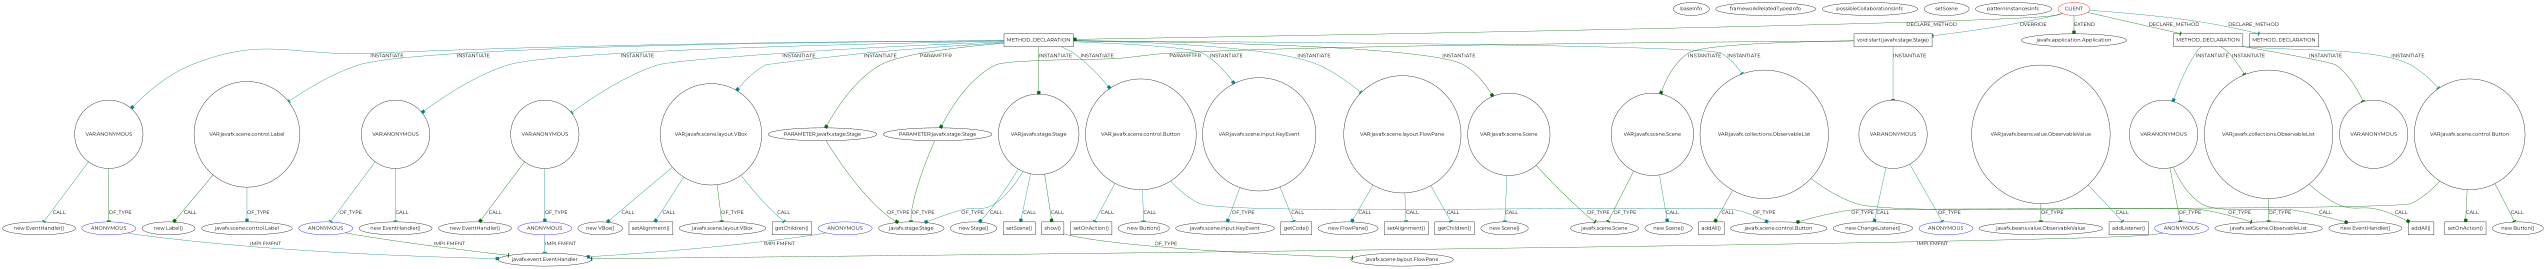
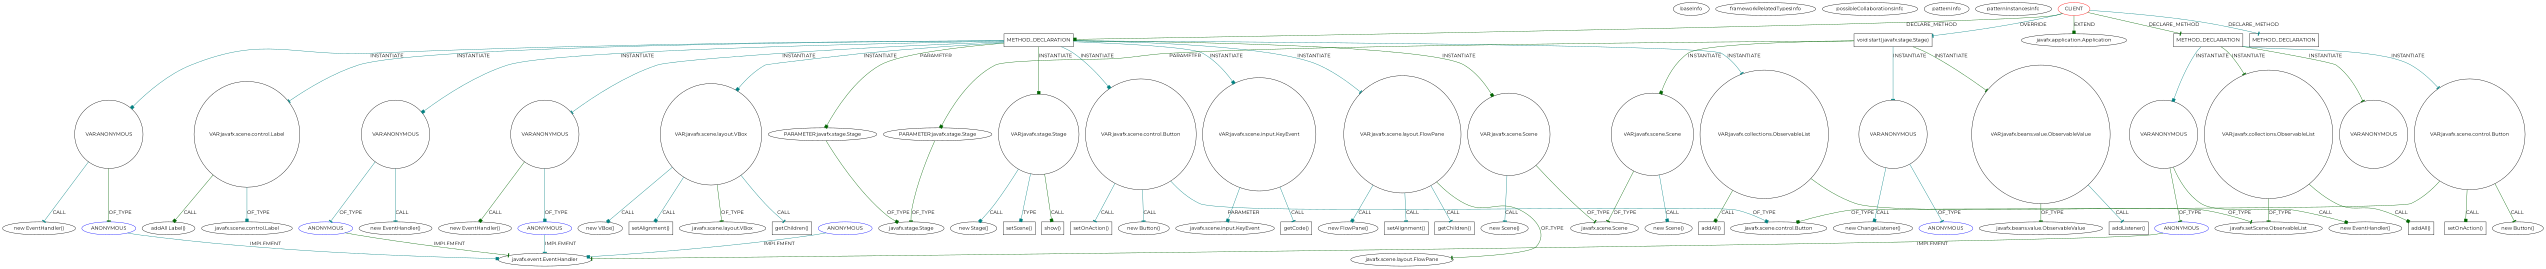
  digraph {
    fontname=Montserrat
    node [fontname=Montserrat isFrameworkType=false vertexType=VARIABLE_EXPRESION]
    edge [arrowhead=tee color=teal fontname=Montserrat]
    baseInfo [category=pattern graphId=2816 isAnonymous=false possibleRelation=true isFrameworkType="" vertexType=""]
    frameworkRelatedTypesInfo [0="javafx.application.Application" isFrameworkType="" vertexType=""]
    possibleCollaborationsInfo [0="2816~INSTANTIATION-CLIENT_METHOD_DECLARATION-~javafx.application.Application ~javafx.event.EventHandler ~false~true" 1="2816~INSTANTIATION-CLIENT_METHOD_DECLARATION-~javafx.application.Application ~javafx.event.EventHandler ~false~true" 2="2816~INSTANTIATION-CLIENT_METHOD_DECLARATION-~javafx.application.Application ~javafx.event.EventHandler ~false~true" 3="2816~INSTANTIATION-CLIENT_METHOD_DECLARATION-~javafx.application.Application ~javafx.event.EventHandler ~false~true" 4="2816~INSTANTIATION-OVERRIDING_METHOD_DECLARATION-~javafx.application.Application ~javafx.beans.value.ChangeListener ~false~true" isFrameworkType="" vertexType=""]
-   patternInfo [frequency=2.0 patternRootClient=0 label=setScene isFrameworkType="" vertexType=""]
+   patternInfo [frequency=2.0 patternRootClient=0 isFrameworkType="" vertexType=""]
    patternInstancesInfo [0="DC37-Super-Mario-Paint~/DC37-Super-Mario-Paint/Super-Mario-Paint-master/src/smp/SuperMarioPaint.java~SuperMarioPaint~262" 1="villu164-SoneOtsing~/villu164-SoneOtsing/SoneOtsing-master/src/application/Main.java~Main~4686" isFrameworkType="" vertexType=""]
    n6 [label="new FlowPane()" vertexType=CONSTRUCTOR_CALL]
    n7 [label="VAR:javafx.scene.layout.FlowPane" shape=circle]
    n8 [label="javafx.scene.layout.FlowPane" vertexType=FRAMEWORK_CLASS_TYPE]
    n9 [label="setAlignment()" shape=box vertexType=INSIDE_CALL]
    n10 [label="getChildren()" shape=box vertexType=INSIDE_CALL]
    n11 [label=METHOD_DECLARATION shape=box vertexType=CLIENT_METHOD_DECLARATION]
    n12 [label="PARAMETER:javafx.stage.Stage" vertexType=PARAMETER_DECLARATION]
    n13 [label="VAR:ANONYMOUS" shape=circle]
    n14 [label="VAR:ANONYMOUS" shape=circle]
    n15 [label="VAR:ANONYMOUS" shape=circle]
    n16 [label="VAR:javafx.scene.layout.VBox" shape=circle]
    n17 [label="VAR:javafx.stage.Stage" shape=circle]
    n18 [label="VAR:javafx.scene.Scene" shape=circle]
    n19 [label="VAR:javafx.scene.control.Label" shape=circle]
    n20 [label="VAR:javafx.scene.control.Button" shape=circle]
    n21 [label="VAR:javafx.collections.ObservableList" shape=circle]
    n22 [label="VAR:javafx.scene.input.KeyEvent" shape=circle]
    n23 [label="javafx.stage.Stage" vertexType=FRAMEWORK_CLASS_TYPE]
    n24 [color=blue label=ANONYMOUS vertexType=REFERENCE_ANONYMOUS_DECLARATION]
    n25 [label="new EventHandler()" vertexType=CONSTRUCTOR_CALL]
    n26 [color=blue label=ANONYMOUS vertexType=REFERENCE_ANONYMOUS_DECLARATION]
    n27 [label="new EventHandler()" vertexType=CONSTRUCTOR_CALL]
    n28 [color=blue label=ANONYMOUS vertexType=REFERENCE_ANONYMOUS_DECLARATION]
    n29 [label="new EventHandler()" vertexType=CONSTRUCTOR_CALL]
    n30 [label="setAlignment()" shape=box vertexType=INSIDE_CALL]
    n31 [label="getChildren()" shape=box vertexType=INSIDE_CALL]
    n32 [label="new VBox()" vertexType=CONSTRUCTOR_CALL]
    n33 [label="javafx.scene.layout.VBox" vertexType=FRAMEWORK_CLASS_TYPE]
    n34 [label="show()" shape=box vertexType=INSIDE_CALL]
    n35 [label="new Stage()" vertexType=CONSTRUCTOR_CALL]
    n36 [label="setScene()" shape=box vertexType=INSIDE_CALL]
    n37 [label="new Scene()" vertexType=CONSTRUCTOR_CALL]
    n38 [label="javafx.scene.Scene" vertexType=FRAMEWORK_CLASS_TYPE]
    n39 [label="javafx.scene.control.Label" vertexType=FRAMEWORK_CLASS_TYPE]
-   n40 [label="new Label()" vertexType=CONSTRUCTOR_CALL]
+   n40 [label="addAll Label()" vertexType=CONSTRUCTOR_CALL]
    n41 [label="javafx.scene.control.Button" vertexType=FRAMEWORK_CLASS_TYPE]
    n42 [label="new Button()" vertexType=CONSTRUCTOR_CALL]
    n43 [label="setOnAction()" shape=box vertexType=INSIDE_CALL]
    n44 [label="javafx.setScene.ObservableList" vertexType=FRAMEWORK_INTERFACE_TYPE]
    n45 [label="addAll()" shape=box vertexType=INSIDE_CALL]
    n46 [label="javafx.scene.input.KeyEvent" vertexType=FRAMEWORK_CLASS_TYPE]
    n47 [label="getCode()" shape=box vertexType=INSIDE_CALL]
    n48 [color=red label=CLIENT vertexType=ROOT_CLIENT_CLASS_DECLARATION]
    n49 [label="void start(javafx.stage.Stage)" shape=box vertexType=OVERRIDING_METHOD_DECLARATION]
    n50 [label="javafx.application.Application" vertexType=FRAMEWORK_CLASS_TYPE]
    n51 [label=METHOD_DECLARATION shape=box vertexType=CLIENT_METHOD_DECLARATION]
    n52 [label=METHOD_DECLARATION shape=box vertexType=CLIENT_METHOD_DECLARATION]
    n53 [label="PARAMETER:javafx.stage.Stage" vertexType=PARAMETER_DECLARATION]
    n54 [label="VAR:ANONYMOUS" shape=circle]
    n55 [label="VAR:javafx.scene.Scene" shape=circle]
    n56 [label="VAR:javafx.beans.value.ObservableValue" shape=circle]
    n57 [label="VAR:ANONYMOUS" shape=circle]
    n58 [label="VAR:ANONYMOUS" shape=circle]
    n59 [label="VAR:javafx.scene.control.Button" shape=circle]
    n60 [label="VAR:javafx.collections.ObservableList" shape=circle]
    n61 [label="javafx.event.EventHandler" vertexType=FRAMEWORK_INTERFACE_TYPE]
    n62 [label="new ChangeListener()" vertexType=CONSTRUCTOR_CALL]
    n63 [color=blue label=ANONYMOUS vertexType=REFERENCE_ANONYMOUS_DECLARATION]
    n64 [label="new Scene()" vertexType=CONSTRUCTOR_CALL]
    n65 [label="javafx.beans.value.ObservableValue" vertexType=FRAMEWORK_INTERFACE_TYPE]
    n66 [label="addListener()" shape=box vertexType=INSIDE_CALL]
    n67 [color=blue label=ANONYMOUS vertexType=REFERENCE_ANONYMOUS_DECLARATION]
    n68 [color=blue label=ANONYMOUS vertexType=REFERENCE_ANONYMOUS_DECLARATION]
    n69 [label="new EventHandler()" vertexType=CONSTRUCTOR_CALL]
    n70 [label="new Button()" vertexType=CONSTRUCTOR_CALL]
    n71 [label="setOnAction()" shape=box vertexType=INSIDE_CALL]
    n72 [label="addAll()" shape=box vertexType=INSIDE_CALL]
    n7 -> n6 [arrowhead=box label=CALL]
-   n34 -> n8 [color=darkgreen label=OF_TYPE]
+   n7 -> n8 [color=darkgreen label=OF_TYPE]
    n7 -> n9 [label=CALL]
    n7 -> n10 [label=CALL]
    n11 -> n7 [label=INSTANTIATE]
    n11 -> n12 [arrowhead=box color=darkgreen label=PARAMETER]
    n11 -> n13 [arrowhead=box label=INSTANTIATE]
    n11 -> n14 [label=INSTANTIATE]
    n11 -> n15 [arrowhead=box label=INSTANTIATE]
    n11 -> n16 [arrowhead=box label=INSTANTIATE]
    n11 -> n17 [arrowhead=box color=darkgreen label=INSTANTIATE]
    n11 -> n18 [arrowhead=box color=darkgreen label=INSTANTIATE]
    n11 -> n19 [label=INSTANTIATE]
    n11 -> n20 [arrowhead=box label=INSTANTIATE]
    n11 -> n21 [label=INSTANTIATE]
    n11 -> n22 [arrowhead=box label=INSTANTIATE]
    n12 -> n23 [arrowhead=box color=darkgreen label=OF_TYPE]
    n13 -> n24 [color=darkgreen label=OF_TYPE]
    n13 -> n25 [label=CALL]
    n14 -> n26 [arrowhead=box label=OF_TYPE]
    n14 -> n27 [arrowhead=box color=darkgreen label=CALL]
    n15 -> n28 [label=OF_TYPE]
    n15 -> n29 [label=CALL]
    n16 -> n30 [arrowhead=box label=CALL]
    n16 -> n31 [label=CALL]
    n16 -> n32 [arrowhead=box label=CALL]
    n16 -> n33 [color=darkgreen label=OF_TYPE]
-   n17 -> n23 [arrowhead=box label=OF_TYPE]
    n17 -> n34 [arrowhead=box color=darkgreen label=CALL]
    n17 -> n35 [arrowhead=box label=CALL]
-   n17 -> n36 [arrowhead=box label=CALL]
+   n17 -> n36 [arrowhead=box label=TYPE]
    n18 -> n37 [label=CALL]
    n18 -> n38 [color=darkgreen label=OF_TYPE]
    n19 -> n39 [arrowhead=box label=OF_TYPE]
    n19 -> n40 [arrowhead=box color=darkgreen label=CALL]
    n20 -> n41 [arrowhead=box label=OF_TYPE]
    n20 -> n42 [label=CALL]
    n20 -> n43 [label=CALL]
    n21 -> n44 [color=darkgreen label=OF_TYPE]
    n21 -> n45 [arrowhead=box color=darkgreen label=CALL]
-   n22 -> n46 [arrowhead=box label=OF_TYPE]
+   n22 -> n46 [arrowhead=box label=PARAMETER]
    n22 -> n47 [label=CALL]
    n24 -> n61 [arrowhead=box label=IMPLEMENT]
    n26 -> n61 [label=IMPLEMENT]
    n28 -> n61 [color=darkgreen label=IMPLEMENT]
    n48 -> n11 [arrowhead=box color=darkgreen label=DECLARE_METHOD]
    n48 -> n49 [label=OVERRIDE]
    n48 -> n50 [arrowhead=box color=darkgreen label=EXTEND]
    n48 -> n51 [color=darkgreen label=DECLARE_METHOD]
    n48 -> n52 [label=DECLARE_METHOD]
    n49 -> n53 [arrowhead=box color=darkgreen label=PARAMETER]
    n49 -> n54 [label=INSTANTIATE]
    n49 -> n55 [arrowhead=box color=darkgreen label=INSTANTIATE]
+   n49 -> n56 [color=darkgreen label=INSTANTIATE]
    n51 -> n57 [arrowhead=box label=INSTANTIATE]
    n51 -> n58 [color=darkgreen label=INSTANTIATE]
    n51 -> n59 [label=INSTANTIATE]
    n51 -> n60 [color=darkgreen label=INSTANTIATE]
    n53 -> n23 [color=darkgreen label=OF_TYPE]
    n54 -> n62 [arrowhead=box label=CALL]
    n54 -> n63 [label=OF_TYPE]
    n55 -> n38 [color=darkgreen label=OF_TYPE]
    n55 -> n64 [arrowhead=box label=CALL]
    n56 -> n65 [color=darkgreen label=OF_TYPE]
    n56 -> n66 [label=CALL]
    n57 -> n68 [color=darkgreen label=OF_TYPE]
    n57 -> n69 [arrowhead=box color=darkgreen label=CALL]
    n59 -> n41 [arrowhead=box color=darkgreen label=OF_TYPE]
    n59 -> n70 [color=darkgreen label=CALL]
    n59 -> n71 [arrowhead=box color=darkgreen label=CALL]
    n60 -> n44 [color=darkgreen label=OF_TYPE]
    n60 -> n72 [arrowhead=box color=darkgreen label=CALL]
    n67 -> n61 [arrowhead=box label=IMPLEMENT]
    n68 -> n61 [color=darkgreen label=IMPLEMENT]
  }
